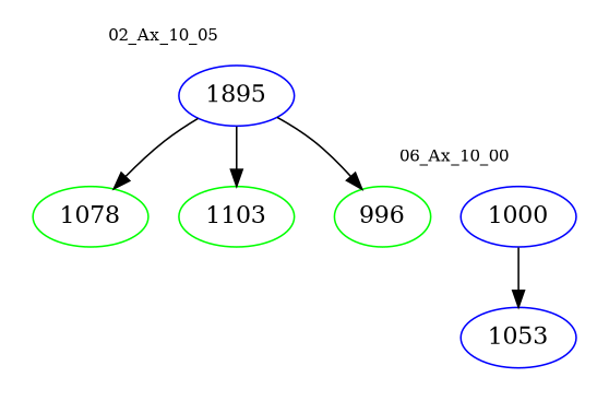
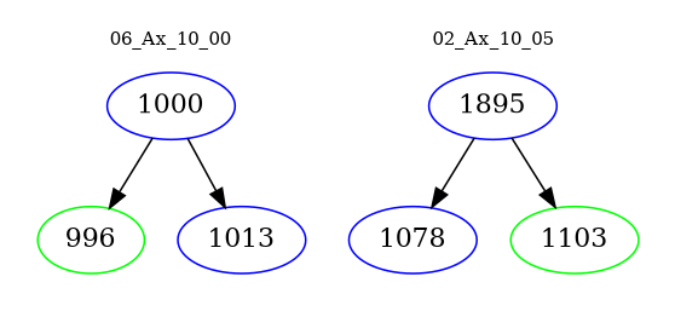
  digraph {
    node [color=blue]
    edge [color=black]
    n1 [label=1000]
    n2 [color=green label=996]
-   n3 [label=1053]
+   n3 [label=1013]
    n4 [label=1895]
-   n5 [color=green label=1078]
+   n5 [label=1078]
    n6 [color=green label=1103]
    subgraph cluster_1 {
      color=white
      fontsize=10
      label="06_Ax_10_00"
      n1
      n2
      n3
    }
    subgraph cluster_2 {
      color=white
      fontsize=10
      label="02_Ax_10_05"
      n4
      n5
      n6
    }
-   n4 -> n2
+   n1 -> n2
    n1 -> n3
    n4 -> n5
    n4 -> n6
  }
